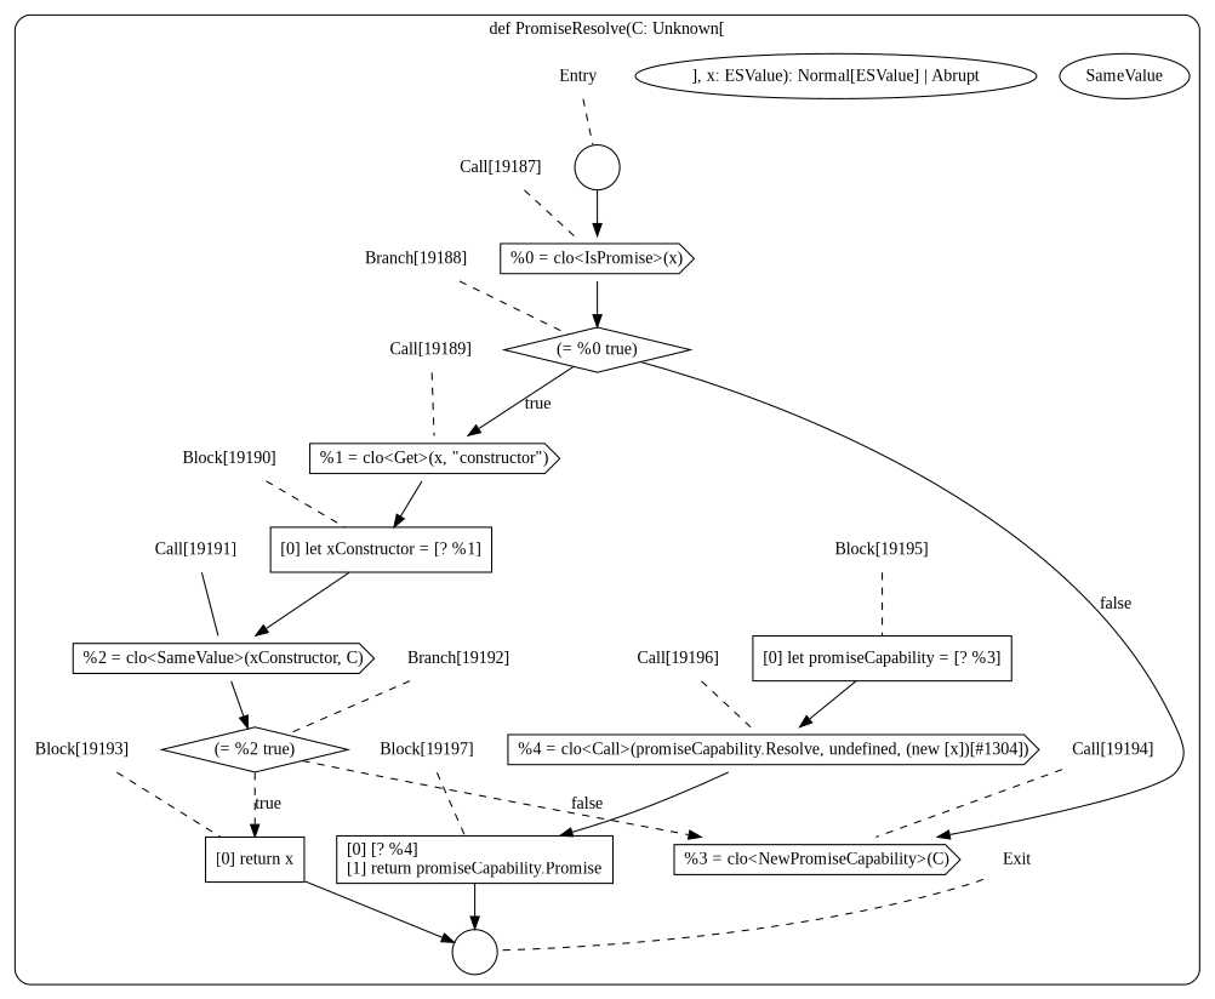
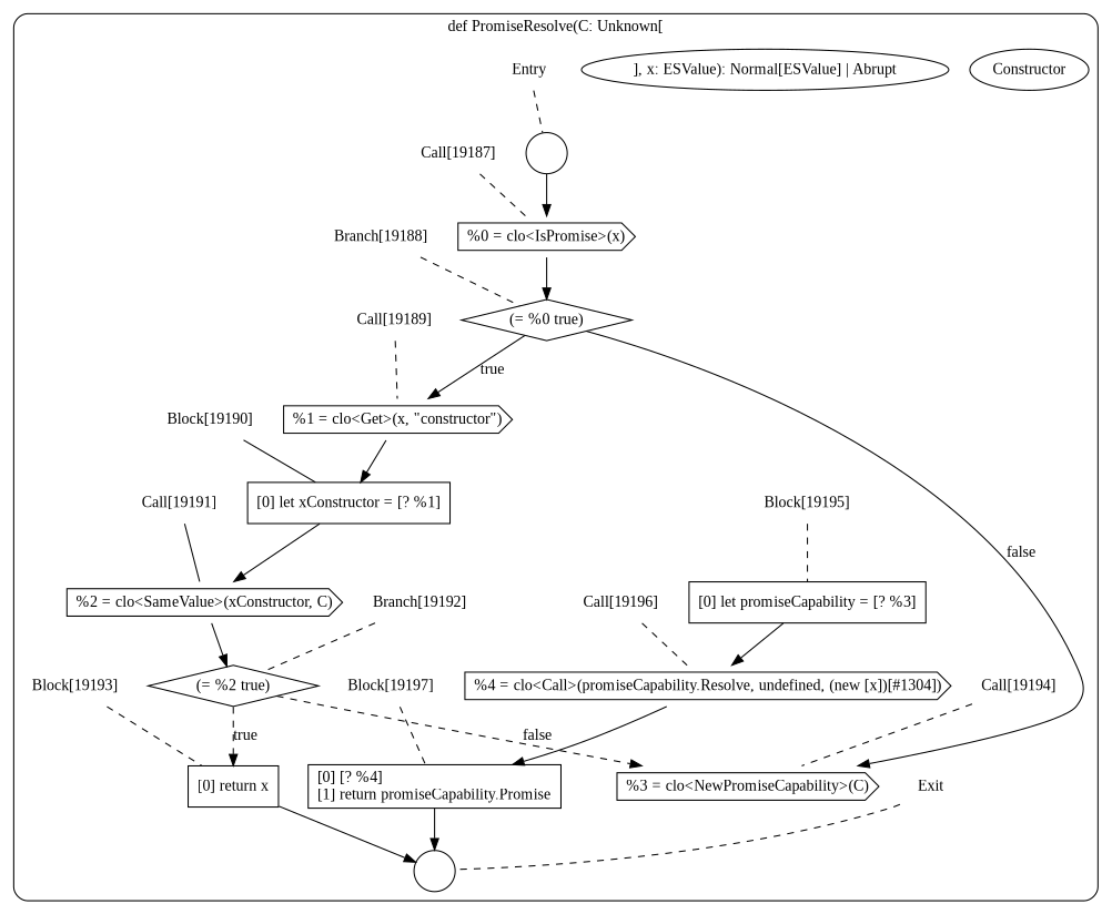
  digraph {
    fontname="Liberation Serif"
    node [fontname="Liberation Serif" shape=none]
    edge [color=black fontname="Liberation Serif" style=dashed]
-   Constructor [label=SameValue shape=""]
+   Constructor [shape=""]
    "], x: ESValue): Normal[ESValue] | Abrupt" [shape=""]
    n3 [label=<<font color="black">Entry</font>>]
    n4 [color=black fillcolor=white label=" " shape=circle style=filled]
    n5 [color=black fillcolor=white label=<<font color="black">%0 = clo&lt;IsPromise&gt;(x)</font>> shape=cds style=filled]
    n6 [color=black fillcolor=white label=<<font color="black">(= %0 true)</font>> shape=diamond style=filled]
    n7 [label=<<font color="black">Exit</font>>]
    n8 [color=black fillcolor=white label=" " shape=circle style=filled]
    n9 [label=<<font color="black">Call[19187]</font>>]
    n10 [color=black fillcolor=white label=<<font color="black">%1 = clo&lt;Get&gt;(x, &quot;constructor&quot;)</font>> shape=cds style=filled]
    n11 [color=black fillcolor=white label=<<font color="black">%3 = clo&lt;NewPromiseCapability&gt;(C)</font>> shape=cds style=filled]
    n12 [label=<<font color="black">Branch[19188]</font>>]
    n13 [color=black fillcolor=white label=<<font color="black">[0] let xConstructor = [? %1]<BR ALIGN="LEFT"/></font>> shape=box style=filled]
    n14 [color=black fillcolor=white label=<<font color="black">[0] let promiseCapability = [? %3]<BR ALIGN="LEFT"/></font>> shape=box style=filled]
    n15 [label=<<font color="black">Call[19189]</font>>]
    n16 [color=black fillcolor=white label=<<font color="black">%2 = clo&lt;SameValue&gt;(xConstructor, C)</font>> shape=cds style=filled]
    n17 [label=<<font color="black">Call[19194]</font>>]
    n18 [color=black fillcolor=white label=<<font color="black">%4 = clo&lt;Call&gt;(promiseCapability.Resolve, undefined, (new [x])[#1304])</font>> shape=cds style=filled]
    n19 [label=<<font color="black">Block[19190]</font>>]
    n20 [color=black fillcolor=white label=<<font color="black">(= %2 true)</font>> shape=diamond style=filled]
    n21 [label=<<font color="black">Block[19195]</font>>]
    n22 [color=black fillcolor=white label=<<font color="black">[0] [? %4]<BR ALIGN="LEFT"/>[1] return promiseCapability.Promise<BR ALIGN="LEFT"/></font>> shape=box style=filled]
    n23 [label=<<font color="black">Call[19191]</font>>]
    n24 [color=black fillcolor=white label=<<font color="black">[0] return x<BR ALIGN="LEFT"/></font>> shape=box style=filled]
    n25 [label=<<font color="black">Call[19196]</font>>]
    n26 [label=<<font color="black">Branch[19192]</font>>]
    n27 [label=<<font color="black">Block[19197]</font>>]
    n28 [label=<<font color="black">Block[19193]</font>>]
    subgraph cluster_1 {
      label="def PromiseResolve(C: Unknown["
      style=rounded
      Constructor
      "], x: ESValue): Normal[ESValue] | Abrupt"
      n3
      n4
      n5
      n6
      n7
      n8
      n9
      n10
      n11
      n12
      n13
      n14
      n15
      n16
      n17
      n18
      n19
      n20
      n21
      n22
      n23
      n24
      n25
      n26
      n27
      n28
    }
    n3 -> n4 [arrowhead=none]
    n4 -> n5 [style=""]
    n5 -> n6 [style=""]
    n6 -> n10 [label=<<font color="black">true</font>> style=""]
    n6 -> n11 [label=<<font color="black">false</font>> style=""]
    n7 -> n8 [arrowhead=none]
    n9 -> n5 [arrowhead=none]
    n10 -> n13 [style=""]
    n12 -> n6 [arrowhead=none]
    n13 -> n16 [style=""]
    n14 -> n18 [style=""]
    n15 -> n10 [arrowhead=none]
    n16 -> n20 [style=""]
    n17 -> n11 [arrowhead=none]
    n18 -> n22 [style=""]
-   n19 -> n13 [arrowhead=none]
+   n19 -> n13 [arrowhead=none style=solid]
    n20 -> n11 [label=<<font color="black">false</font>>]
    n20 -> n24 [label=<<font color="black">true</font>>]
    n21 -> n14 [arrowhead=none]
    n22 -> n8 [style=""]
    n23 -> n16 [arrowhead=none style=solid]
    n24 -> n8 [style=""]
    n25 -> n18 [arrowhead=none]
    n26 -> n20 [arrowhead=none]
    n27 -> n22 [arrowhead=none]
    n28 -> n24 [arrowhead=none]
  }
